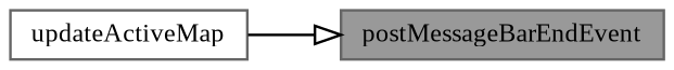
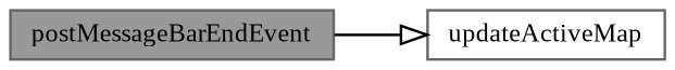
  digraph {
    rankdir=LR
    fontname="Liberation Serif"
    node [fontname="Liberation Serif" fontsize=10 shape=box style=filled]
    n1 [color=gray40 fillcolor=grey60 fontcolor=black height=0.2 label=postMessageBarEndEvent width=0.4]
    n2 [color=grey40 fillcolor=white height=0.2 label=updateActiveMap width=0.4]
-   n2 -> n1 [color=black fontname="Liberation Serif" fontsize=10 labelfontname=Helvetica labelfontsize=10 style=solid arrowhead=onormal]
+   n1 -> n2 [color=black fontname="Liberation Serif" fontsize=10 labelfontname=Helvetica labelfontsize=10 style=solid arrowhead=onormal]
  }
